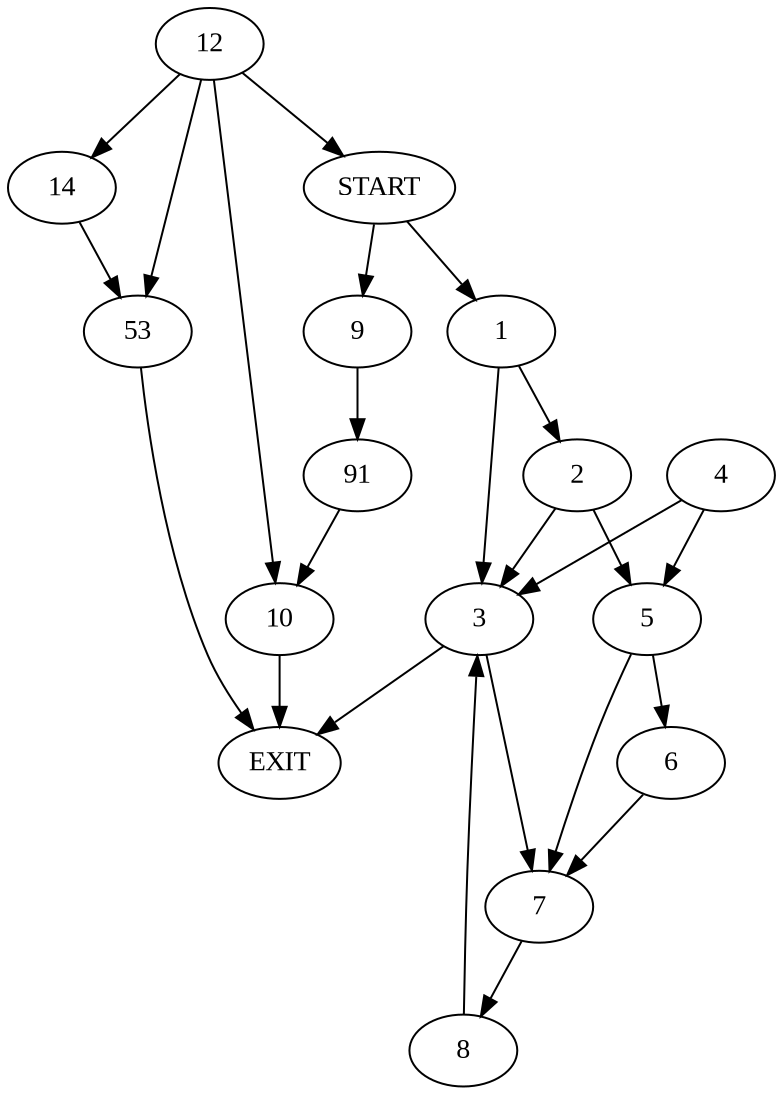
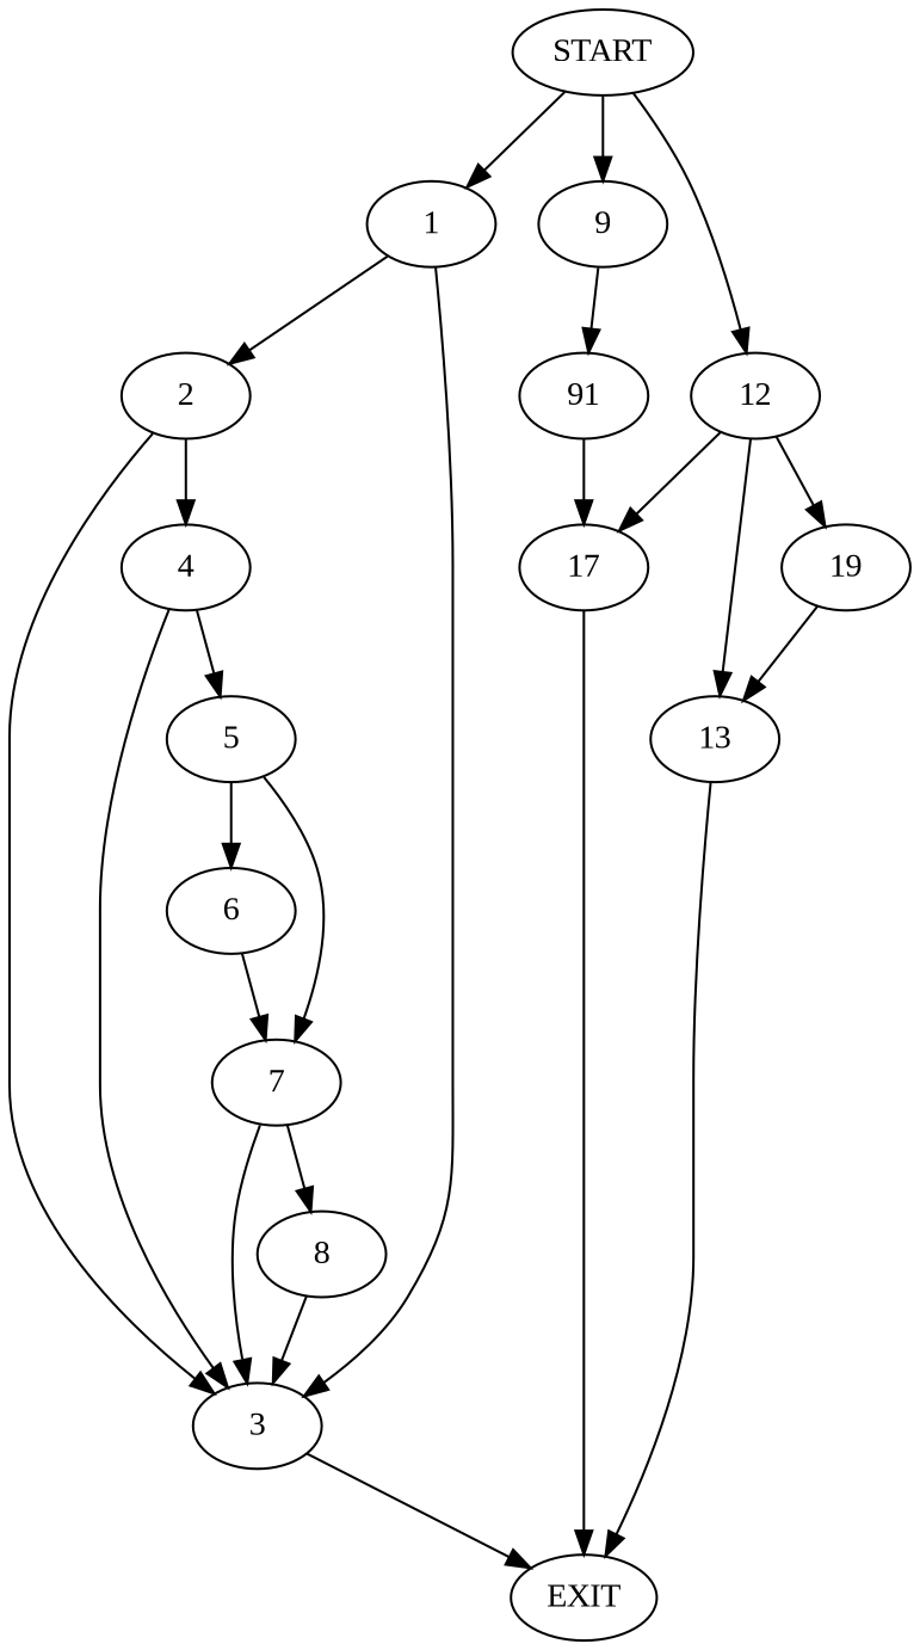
  digraph {
    fontname="Liberation Serif"
    node [fontname="Liberation Serif"]
    edge [fontname="Liberation Serif"]
    n1 [label=START]
    1
    9
    12
    2
    3
    n7 [label=91]
-   10
-   13 [label=53]
-   14
+   10 [label=17]
+   13
+   14 [label=19]
    n11 [label=EXIT]
    4
    5
    6
    7
    8
    n1 -> 1
    n1 -> 9
-   12 -> n1
+   n1 -> 12
    1 -> 2
    1 -> 3
    9 -> n7
    12 -> 10
    12 -> 13
    12 -> 14
    2 -> 3
-   2 -> 5
+   2 -> 4
    3 -> n11
    n7 -> 10
    10 -> n11
    13 -> n11
    14 -> 13
    4 -> 3
    4 -> 5
    5 -> 6
    5 -> 7
    6 -> 7
-   3 -> 7
+   7 -> 3
    7 -> 8
    8 -> 3
  }
